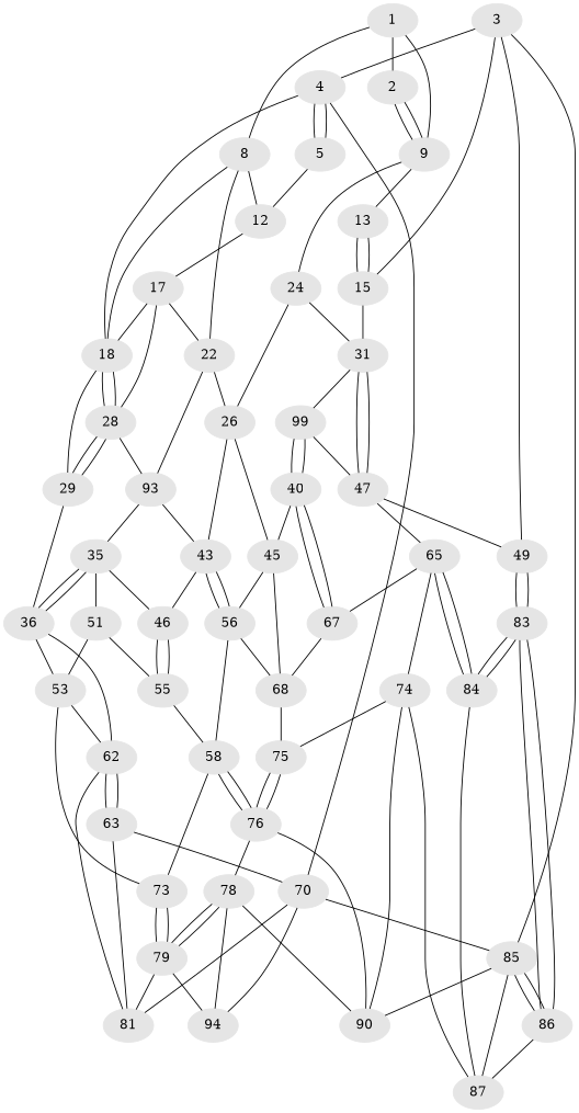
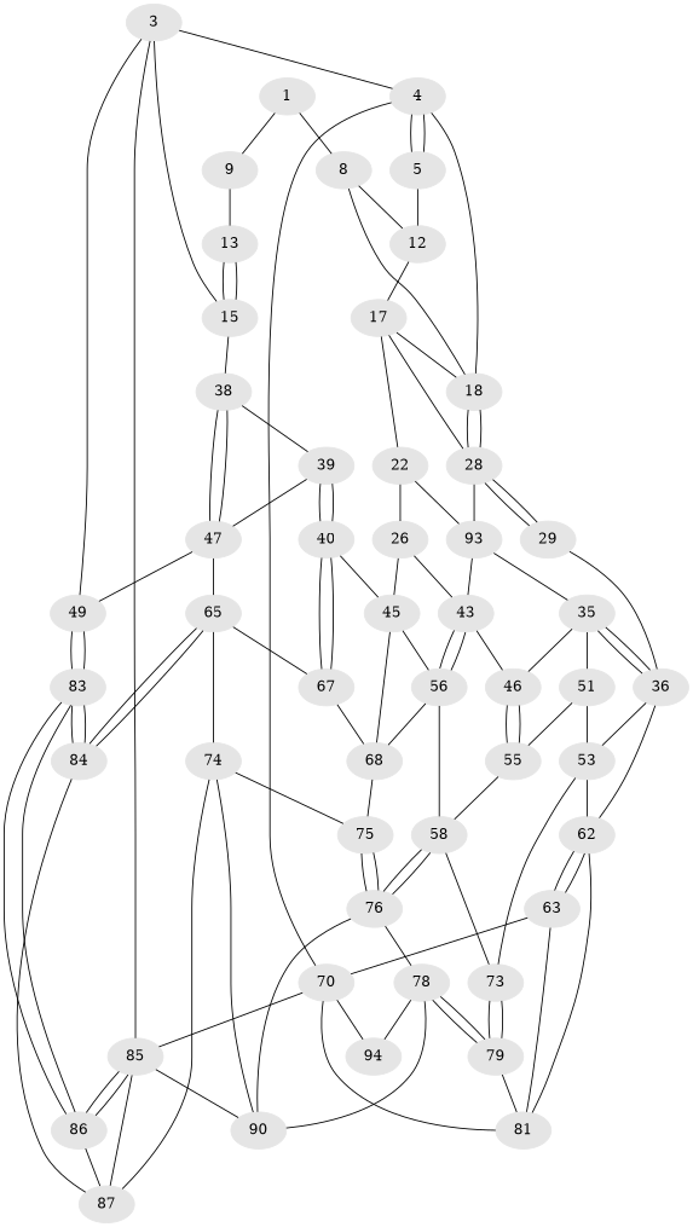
  graph {
    node [color=gray90 style=filled]
    1 [super="+7"]
-   2
    8 [super="+11"]
    9 [super="+10"]
    12
    22 [super="+27"]
    13 [super="+14"]
-   24 [super="+25"]
    3 [super="+16"]
    4 [super="+20"]
    15 [super="+21"]
    49
    85 [super="+97"]
    5 [super="+6"]
    18 [super="+19"]
    70 [super="+95"]
-   31 [super="+32"]
+   31 [super="+32" label=38]
    83
    n19 [label=87 super="+92"]
    90 [super="+96"]
    86 [super="+91"]
    28 [super="+30"]
    29 [super="+37"]
    81 [super="+82"]
    94
    17 [super="+23"]
    26 [super="+42"]
    n28 [label=93 super="+34"]
-   39 [label=99]
+   39
    n30 [label=47 super="+50"]
    36 [super="+54"]
    43 [super="+44"]
    45 [super="+61"]
    35 [super="+47"]
    40 [super="+41"]
    67
    46
    56 [super="+57"]
    68 [super="+69"]
    53 [super="+71"]
    62 [super="+72"]
    65 [super="+66"]
    51 [super="+52"]
    55 [super="+60"]
    73
    63 [super="+64"]
    58 [super="+59"]
    75
    74 [super="+89"]
    84 [super="+87"]
    79 [super="+80"]
    76 [super="+77"]
    78 [super="+93"]
-   1 -- 2
    1 -- 8
    1 -- 9
-   2 -- 9
-   2 -- 9
    8 -- 12
-   8 -- 22
    9 -- 13
-   9 -- 24
    12 -- 17
    22 -- 26
    22 -- n28
    13 -- 15 [weight=2]
    13 -- 15
-   24 -- 31
-   24 -- 26
    3 -- 4
    3 -- 15
    3 -- 49
    3 -- 85
    4 -- 5
    4 -- 5
    4 -- 18
    4 -- 70
    15 -- 31
    49 -- 83
    49 -- 83
    85 -- n19
    85 -- 90
    85 -- 86
    85 -- 86
    5 -- 12
    18 -- 8
    18 -- 28
    18 -- 28
-   18 -- 29
    70 -- 85
    70 -- 81
    70 -- 94
    31 -- 39
    31 -- n30
    31 -- n30
    83 -- 86
    83 -- 86
    83 -- 84
    83 -- 84
    86 -- n19
    28 -- 29
    28 -- 29
    28 -- n28
    29 -- 36
    17 -- 22
    17 -- 18
    17 -- 28
    26 -- 43
    26 -- 45
    n28 -- 43
    n28 -- 35
    39 -- n30
    39 -- 40
    39 -- 40
    n30 -- 49
    n30 -- 65
    36 -- 53
    36 -- 62
    43 -- 46
    43 -- 56
    43 -- 56
    45 -- 56
    45 -- 68
    35 -- 36
    35 -- 36
    35 -- 46
    35 -- 51
    40 -- 45
    40 -- 67
    40 -- 67
    67 -- 68
    46 -- 55
    46 -- 55
    56 -- 68
    56 -- 58
    68 -- 75
    53 -- 62
    53 -- 73
    62 -- 81
    62 -- 63
    62 -- 63
    65 -- 67
    65 -- 74
    65 -- 84
    65 -- 84
    51 -- 53
    51 -- 55 [weight=2]
    55 -- 58
    73 -- 79
    73 -- 79
    63 -- 70
    63 -- 81
    58 -- 73
    58 -- 76
    58 -- 76
    75 -- 76
    75 -- 76
    74 -- n19
    74 -- 90
    74 -- 75
    84 -- n19
    79 -- 81
-   79 -- 94
    76 -- 90
    76 -- 78
    78 -- 90
    78 -- 94
    78 -- 79
    78 -- 79
  }
